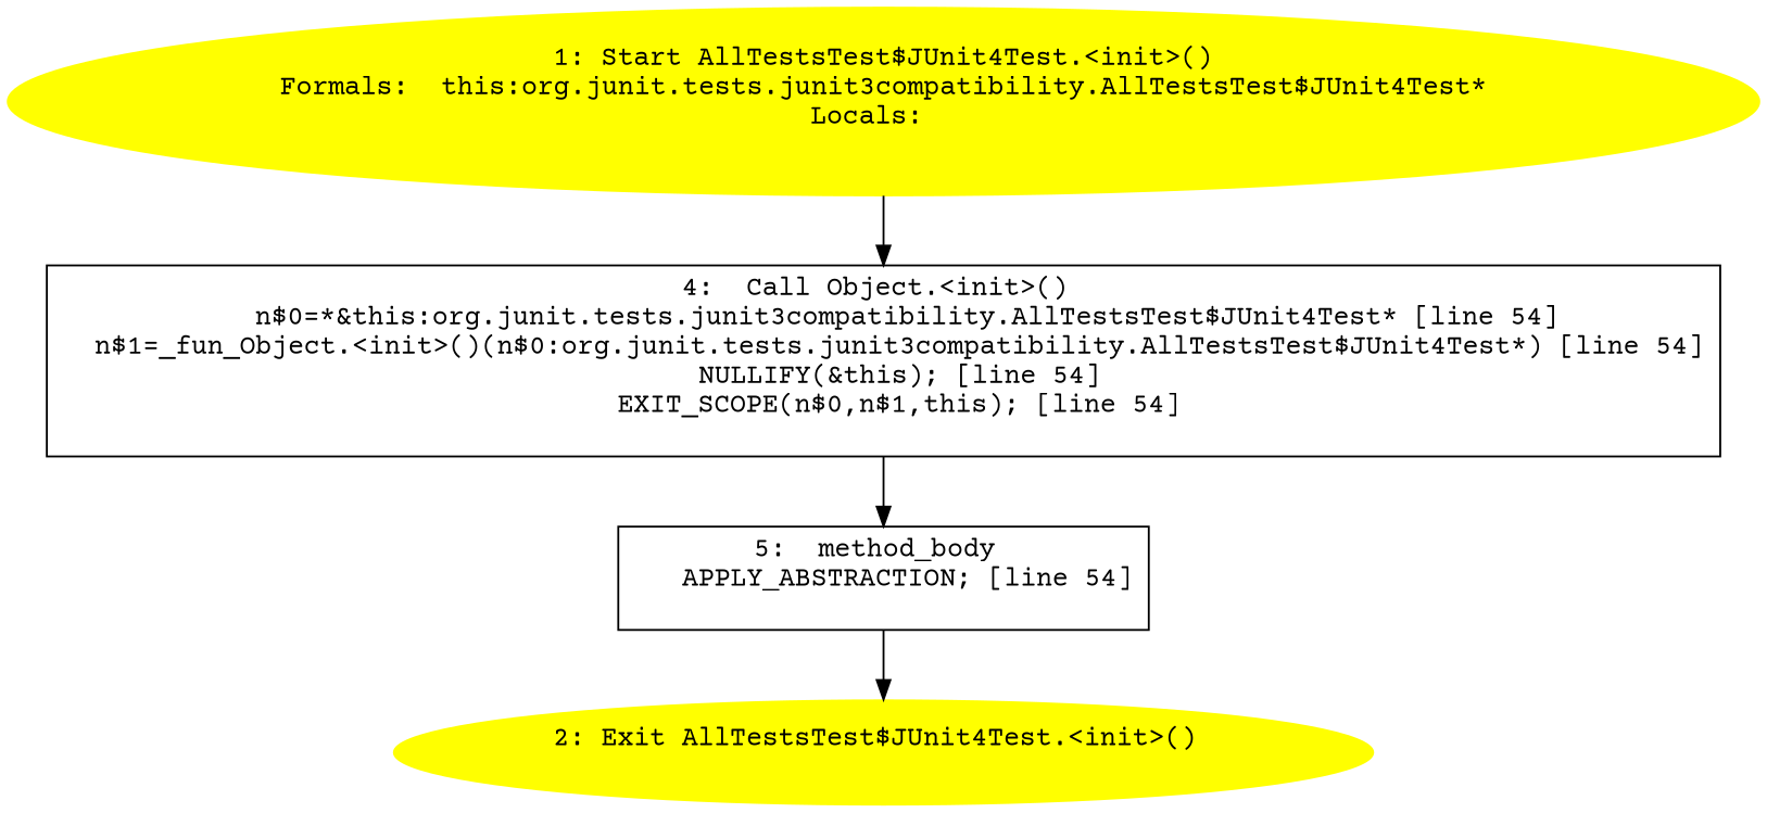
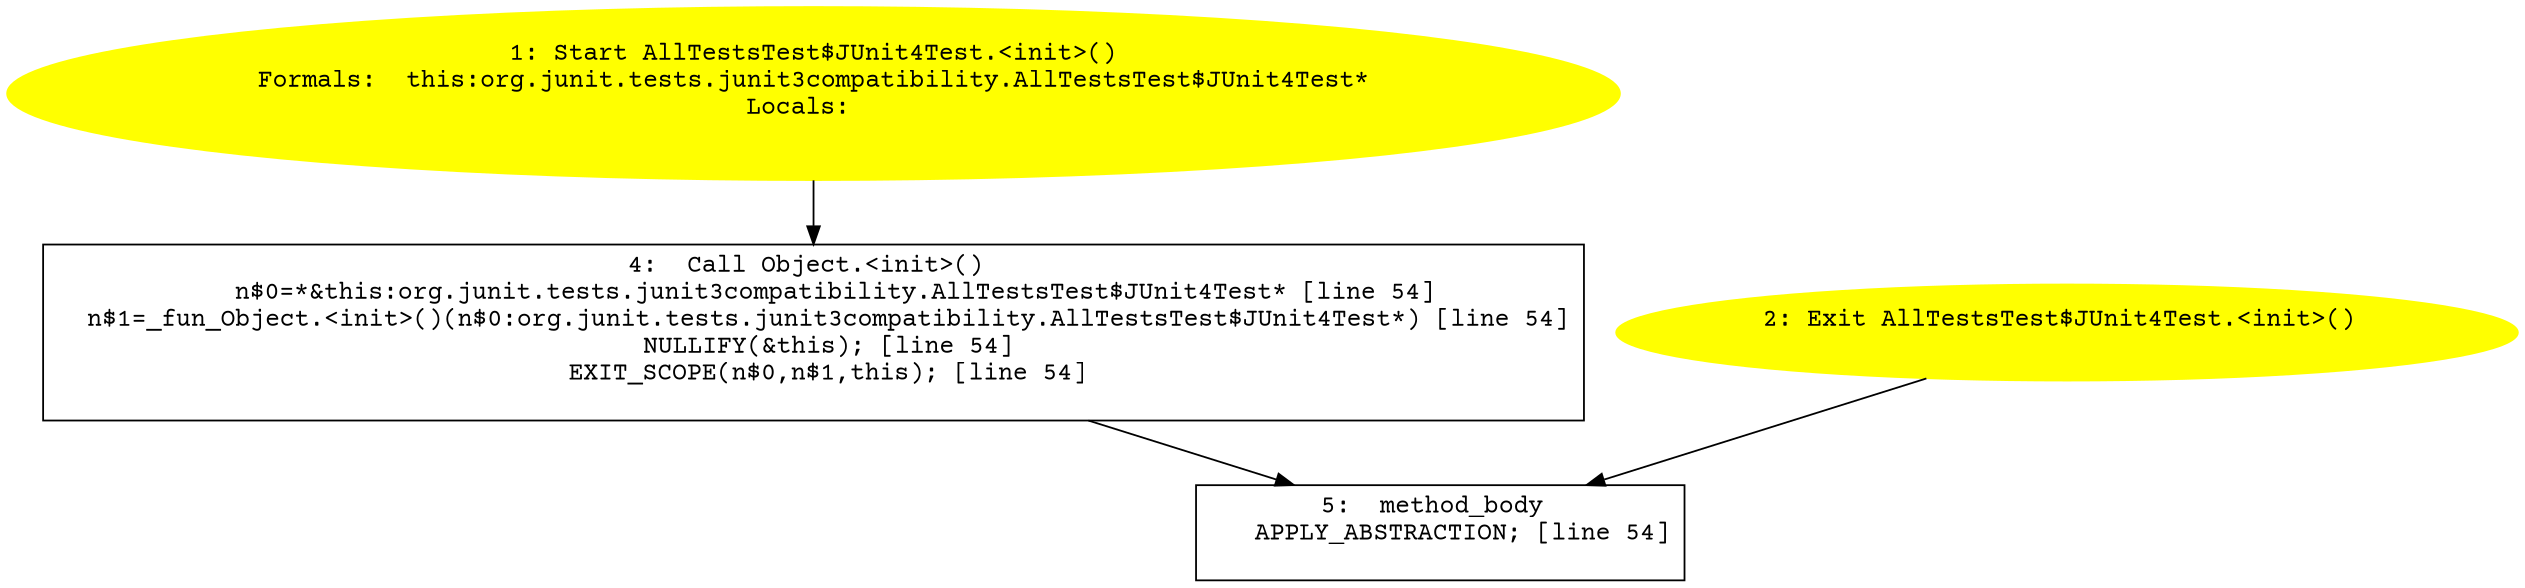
  digraph {
    fontname="Courier Prime"
    node [fontname="Courier Prime"]
    edge [fontname="Courier Prime"]
    n1 [color=yellow label="1: Start AllTestsTest$JUnit4Test.<init>()\nFormals:  this:org.junit.tests.junit3compatibility.AllTestsTest$JUnit4Test*\nLocals:  \n  " style=filled]
    n2 [label="4:  Call Object.<init>() \n   n$0=*&this:org.junit.tests.junit3compatibility.AllTestsTest$JUnit4Test* [line 54]\n  n$1=_fun_Object.<init>()(n$0:org.junit.tests.junit3compatibility.AllTestsTest$JUnit4Test*) [line 54]\n  NULLIFY(&this); [line 54]\n  EXIT_SCOPE(n$0,n$1,this); [line 54]\n " shape=box]
    n3 [label="5:  method_body \n   APPLY_ABSTRACTION; [line 54]\n " shape=box]
    n4 [color=yellow label="2: Exit AllTestsTest$JUnit4Test.<init>() \n  " style=filled]
    n1 -> n2
    n2 -> n3
-   n3 -> n4
+   n4 -> n3
  }
